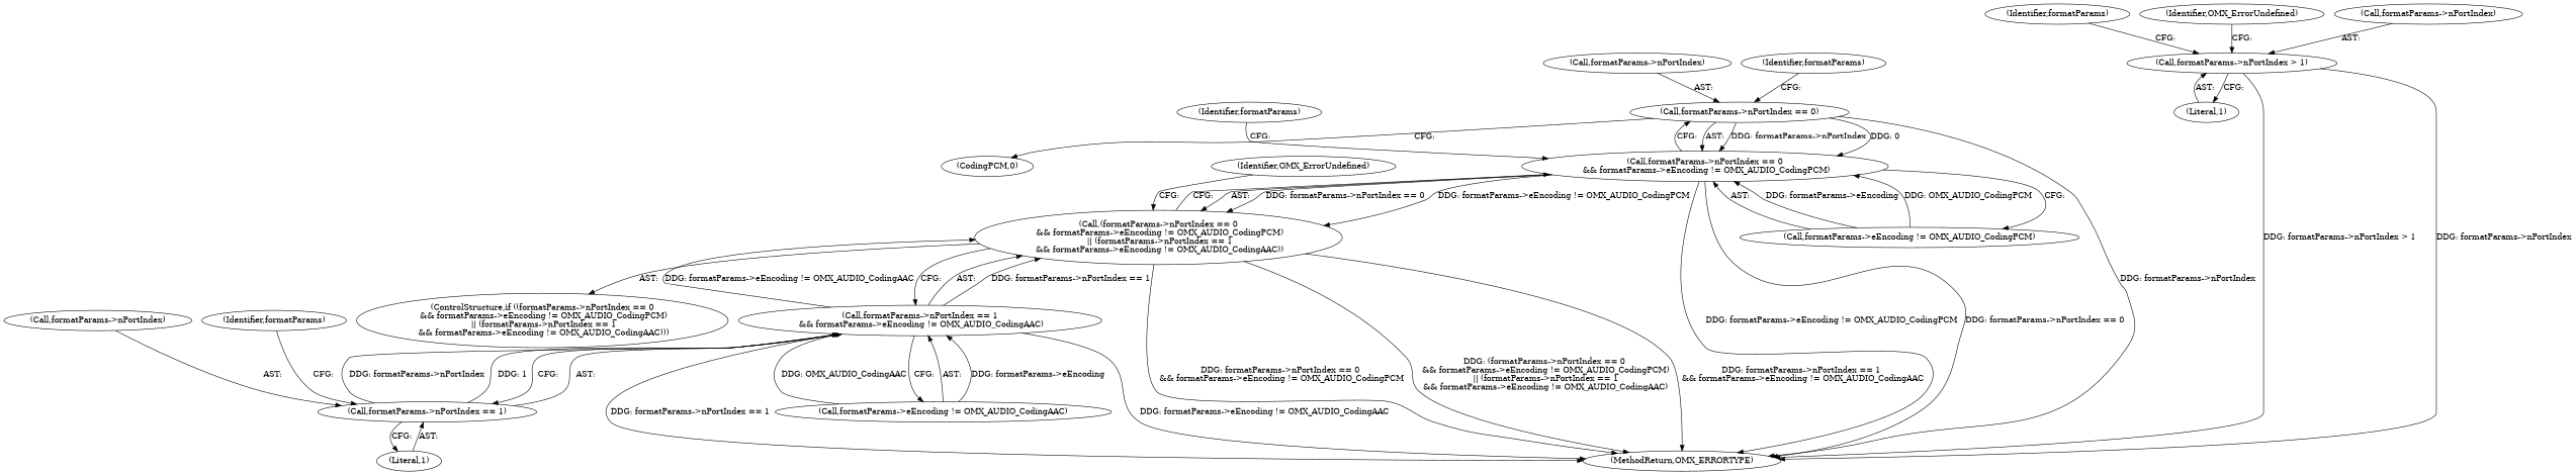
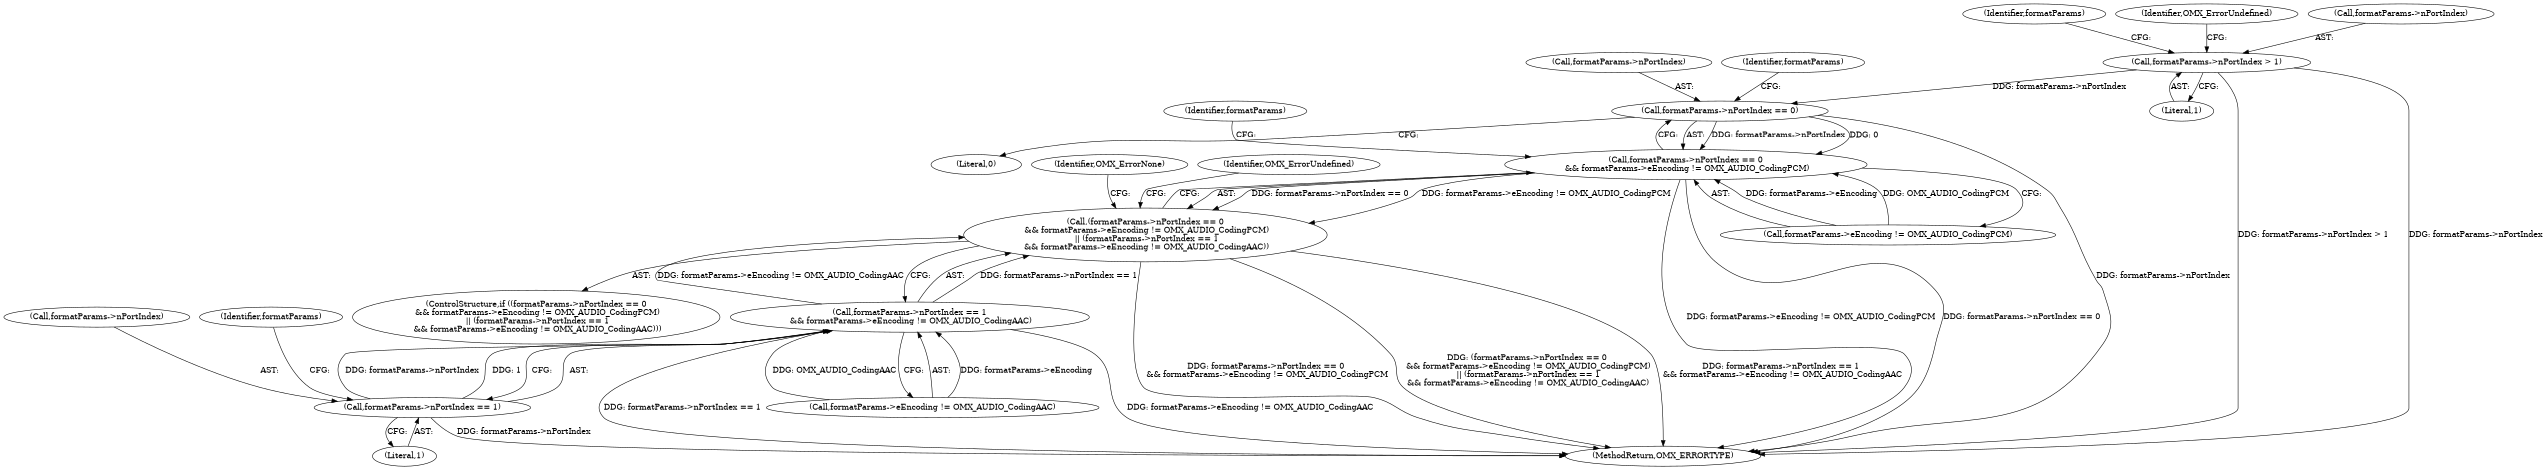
  digraph {
    n1 [label="(Call,formatParams->nPortIndex == 0)"]
    n2 [label="(Call,formatParams->nPortIndex == 0\n && formatParams->eEncoding != OMX_AUDIO_CodingPCM)"]
-   n3 [label="(CodingPCM,0)"]
+   n3 [label="(Literal,0)"]
    n4 [label="(MethodReturn,OMX_ERRORTYPE)"]
    n5 [label="(Call,(formatParams->nPortIndex == 0\n && formatParams->eEncoding != OMX_AUDIO_CodingPCM)\n || (formatParams->nPortIndex == 1\n && formatParams->eEncoding != OMX_AUDIO_CodingAAC))"]
    n6 [label="(Call,formatParams->eEncoding != OMX_AUDIO_CodingPCM)"]
    n7 [label="(Call,formatParams->nPortIndex == 1)"]
    n8 [label="(Call,formatParams->nPortIndex == 1\n && formatParams->eEncoding != OMX_AUDIO_CodingAAC)"]
    n9 [label="(Literal,1)"]
    n10 [label="(Call,formatParams->nPortIndex > 1)"]
    n11 [label="(Literal,1)"]
    n12 [label="(ControlStructure,if ((formatParams->nPortIndex == 0\n && formatParams->eEncoding != OMX_AUDIO_CodingPCM)\n || (formatParams->nPortIndex == 1\n && formatParams->eEncoding != OMX_AUDIO_CodingAAC)))"]
    n13 [label="(Call,formatParams->eEncoding != OMX_AUDIO_CodingAAC)"]
    n14 [label="(Call,formatParams->nPortIndex)"]
    n15 [label="(Identifier,formatParams)"]
    n16 [label="(Identifier,OMX_ErrorUndefined)"]
+   n17 [label="(Identifier,OMX_ErrorNone)"]
    n18 [label="(Identifier,formatParams)"]
    n19 [label="(Identifier,formatParams)"]
    n20 [label="(Call,formatParams->nPortIndex)"]
    n21 [label="(Identifier,formatParams)"]
    n22 [label="(Identifier,OMX_ErrorUndefined)"]
    n23 [label="(Call,formatParams->nPortIndex)"]
    n1 -> n2 [label="AST: "]
    n1 -> n2 [label="DDG: formatParams->nPortIndex"]
    n1 -> n2 [label="DDG: 0"]
    n1 -> n3 [label="CFG: "]
    n1 -> n4 [label="DDG: formatParams->nPortIndex"]
    n2 -> n1 [label="CFG: "]
    n2 -> n4 [label="DDG: formatParams->eEncoding != OMX_AUDIO_CodingPCM"]
    n2 -> n4 [label="DDG: formatParams->nPortIndex == 0"]
    n2 -> n5 [label="AST: "]
    n2 -> n5 [label="DDG: formatParams->nPortIndex == 0"]
    n2 -> n5 [label="DDG: formatParams->eEncoding != OMX_AUDIO_CodingPCM"]
    n2 -> n6 [label="CFG: "]
    n5 -> n2 [label="CFG: "]
    n5 -> n4 [label="DDG: (formatParams->nPortIndex == 0\n && formatParams->eEncoding != OMX_AUDIO_CodingPCM)\n || (formatParams->nPortIndex == 1\n && formatParams->eEncoding != OMX_AUDIO_CodingAAC)"]
    n5 -> n4 [label="DDG: formatParams->nPortIndex == 1\n && formatParams->eEncoding != OMX_AUDIO_CodingAAC"]
    n5 -> n4 [label="DDG: formatParams->nPortIndex == 0\n && formatParams->eEncoding != OMX_AUDIO_CodingPCM"]
    n5 -> n8 [label="CFG: "]
    n5 -> n12 [label="AST: "]
    n6 -> n2 [label="AST: "]
    n6 -> n2 [label="DDG: formatParams->eEncoding"]
    n6 -> n2 [label="DDG: OMX_AUDIO_CodingPCM"]
+   n7 -> n4 [label="DDG: formatParams->nPortIndex"]
    n7 -> n8 [label="AST: "]
    n7 -> n8 [label="DDG: formatParams->nPortIndex"]
    n7 -> n8 [label="DDG: 1"]
    n7 -> n9 [label="CFG: "]
    n8 -> n4 [label="DDG: formatParams->nPortIndex == 1"]
    n8 -> n4 [label="DDG: formatParams->eEncoding != OMX_AUDIO_CodingAAC"]
    n8 -> n5 [label="AST: "]
    n8 -> n5 [label="DDG: formatParams->nPortIndex == 1"]
    n8 -> n5 [label="DDG: formatParams->eEncoding != OMX_AUDIO_CodingAAC"]
    n8 -> n7 [label="CFG: "]
    n8 -> n13 [label="CFG: "]
    n9 -> n7 [label="AST: "]
+   n10 -> n1 [label="DDG: formatParams->nPortIndex"]
    n10 -> n4 [label="DDG: formatParams->nPortIndex > 1"]
    n10 -> n4 [label="DDG: formatParams->nPortIndex"]
    n10 -> n11 [label="CFG: "]
    n11 -> n10 [label="AST: "]
    n13 -> n8 [label="AST: "]
    n13 -> n8 [label="DDG: formatParams->eEncoding"]
    n13 -> n8 [label="DDG: OMX_AUDIO_CodingAAC"]
    n14 -> n7 [label="AST: "]
    n15 -> n10 [label="CFG: "]
    n16 -> n10 [label="CFG: "]
+   n17 -> n5 [label="CFG: "]
    n18 -> n1 [label="CFG: "]
    n19 -> n2 [label="CFG: "]
    n20 -> n1 [label="AST: "]
    n21 -> n7 [label="CFG: "]
    n22 -> n5 [label="CFG: "]
    n23 -> n10 [label="AST: "]
  }
